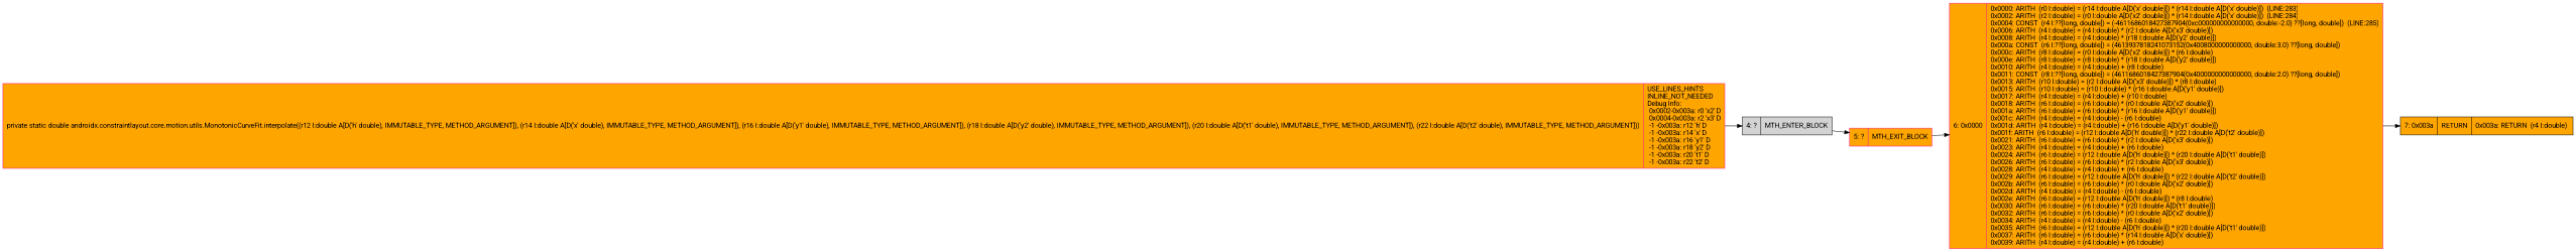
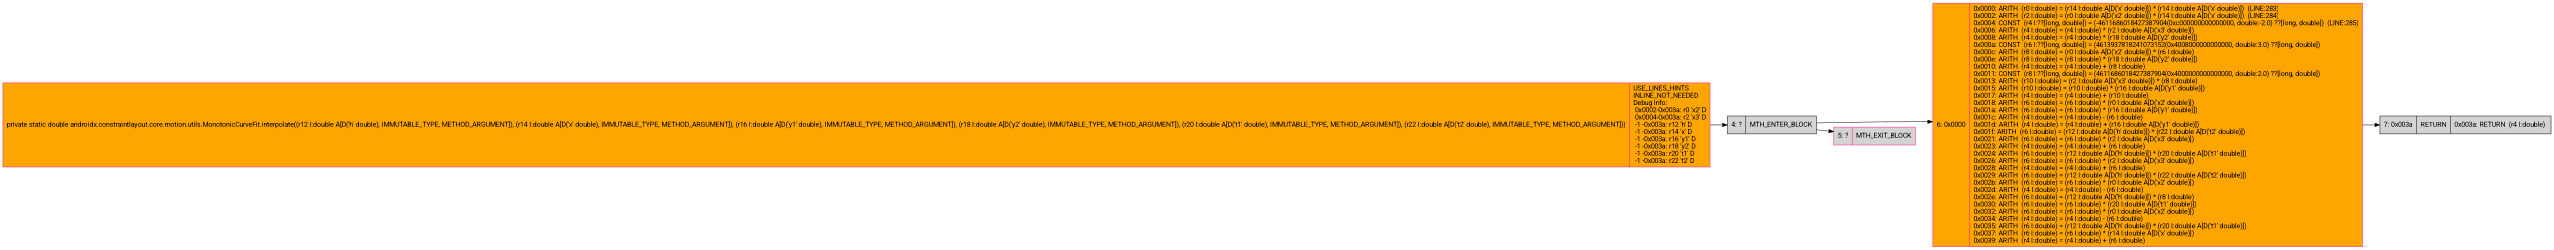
  digraph {
    fontname=Roboto
    rankdir=LR
    node [color=deeppink fillcolor=lightgrey fontname=Roboto shape=record style=filled]
    edge [fontname=Roboto]
    n1 [color=black label="{4\:\ ?|MTH_ENTER_BLOCK\l}"]
    n2 [fillcolor=orange label="{6\:\ 0x0000|0x0000: ARITH  (r0 I:double) = (r14 I:double A[D('x' double)]) * (r14 I:double A[D('x' double)])  (LINE:283)\l0x0002: ARITH  (r2 I:double) = (r0 I:double A[D('x2' double)]) * (r14 I:double A[D('x' double)])  (LINE:284)\l0x0004: CONST  (r4 I:??[long, double]) = (\-4611686018427387904(0xc000000000000000, double:\-2.0) ??[long, double])  (LINE:285)\l0x0006: ARITH  (r4 I:double) = (r4 I:double) * (r2 I:double A[D('x3' double)]) \l0x0008: ARITH  (r4 I:double) = (r4 I:double) * (r18 I:double A[D('y2' double)]) \l0x000a: CONST  (r6 I:??[long, double]) = (4613937818241073152(0x4008000000000000, double:3.0) ??[long, double]) \l0x000c: ARITH  (r8 I:double) = (r0 I:double A[D('x2' double)]) * (r6 I:double) \l0x000e: ARITH  (r8 I:double) = (r8 I:double) * (r18 I:double A[D('y2' double)]) \l0x0010: ARITH  (r4 I:double) = (r4 I:double) + (r8 I:double) \l0x0011: CONST  (r8 I:??[long, double]) = (4611686018427387904(0x4000000000000000, double:2.0) ??[long, double]) \l0x0013: ARITH  (r10 I:double) = (r2 I:double A[D('x3' double)]) * (r8 I:double) \l0x0015: ARITH  (r10 I:double) = (r10 I:double) * (r16 I:double A[D('y1' double)]) \l0x0017: ARITH  (r4 I:double) = (r4 I:double) + (r10 I:double) \l0x0018: ARITH  (r6 I:double) = (r6 I:double) * (r0 I:double A[D('x2' double)]) \l0x001a: ARITH  (r6 I:double) = (r6 I:double) * (r16 I:double A[D('y1' double)]) \l0x001c: ARITH  (r4 I:double) = (r4 I:double) \- (r6 I:double) \l0x001d: ARITH  (r4 I:double) = (r4 I:double) + (r16 I:double A[D('y1' double)]) \l0x001f: ARITH  (r6 I:double) = (r12 I:double A[D('h' double)]) * (r22 I:double A[D('t2' double)]) \l0x0021: ARITH  (r6 I:double) = (r6 I:double) * (r2 I:double A[D('x3' double)]) \l0x0023: ARITH  (r4 I:double) = (r4 I:double) + (r6 I:double) \l0x0024: ARITH  (r6 I:double) = (r12 I:double A[D('h' double)]) * (r20 I:double A[D('t1' double)]) \l0x0026: ARITH  (r6 I:double) = (r6 I:double) * (r2 I:double A[D('x3' double)]) \l0x0028: ARITH  (r4 I:double) = (r4 I:double) + (r6 I:double) \l0x0029: ARITH  (r6 I:double) = (r12 I:double A[D('h' double)]) * (r22 I:double A[D('t2' double)]) \l0x002b: ARITH  (r6 I:double) = (r6 I:double) * (r0 I:double A[D('x2' double)]) \l0x002d: ARITH  (r4 I:double) = (r4 I:double) \- (r6 I:double) \l0x002e: ARITH  (r6 I:double) = (r12 I:double A[D('h' double)]) * (r8 I:double) \l0x0030: ARITH  (r6 I:double) = (r6 I:double) * (r20 I:double A[D('t1' double)]) \l0x0032: ARITH  (r6 I:double) = (r6 I:double) * (r0 I:double A[D('x2' double)]) \l0x0034: ARITH  (r4 I:double) = (r4 I:double) \- (r6 I:double) \l0x0035: ARITH  (r6 I:double) = (r12 I:double A[D('h' double)]) * (r20 I:double A[D('t1' double)]) \l0x0037: ARITH  (r6 I:double) = (r6 I:double) * (r14 I:double A[D('x' double)]) \l0x0039: ARITH  (r4 I:double) = (r4 I:double) + (r6 I:double) \l}"]
-   n3 [fillcolor=orange label="{5\:\ ?|MTH_EXIT_BLOCK\l}"]
-   n4 [color=black fillcolor=orange label="{7\:\ 0x003a|RETURN\l|0x003a: RETURN  (r4 I:double) \l}"]
+   n3 [label="{5\:\ ?|MTH_EXIT_BLOCK\l}"]
+   n4 [color=black label="{7\:\ 0x003a|RETURN\l|0x003a: RETURN  (r4 I:double) \l}"]
    n5 [fillcolor=orange label="{private static double androidx.constraintlayout.core.motion.utils.MonotonicCurveFit.interpolate((r12 I:double A[D('h' double), IMMUTABLE_TYPE, METHOD_ARGUMENT]), (r14 I:double A[D('x' double), IMMUTABLE_TYPE, METHOD_ARGUMENT]), (r16 I:double A[D('y1' double), IMMUTABLE_TYPE, METHOD_ARGUMENT]), (r18 I:double A[D('y2' double), IMMUTABLE_TYPE, METHOD_ARGUMENT]), (r20 I:double A[D('t1' double), IMMUTABLE_TYPE, METHOD_ARGUMENT]), (r22 I:double A[D('t2' double), IMMUTABLE_TYPE, METHOD_ARGUMENT]))  | USE_LINES_HINTS\lINLINE_NOT_NEEDED\lDebug Info:\l  0x0002\-0x003a: r0 'x2' D\l  0x0004\-0x003a: r2 'x3' D\l  \-1 \-0x003a: r12 'h' D\l  \-1 \-0x003a: r14 'x' D\l  \-1 \-0x003a: r16 'y1' D\l  \-1 \-0x003a: r18 'y2' D\l  \-1 \-0x003a: r20 't1' D\l  \-1 \-0x003a: r22 't2' D\l}"]
-   n3 -> n2
+   n1 -> n2
    n1 -> n3
    n2 -> n4
    n5 -> n1
  }
